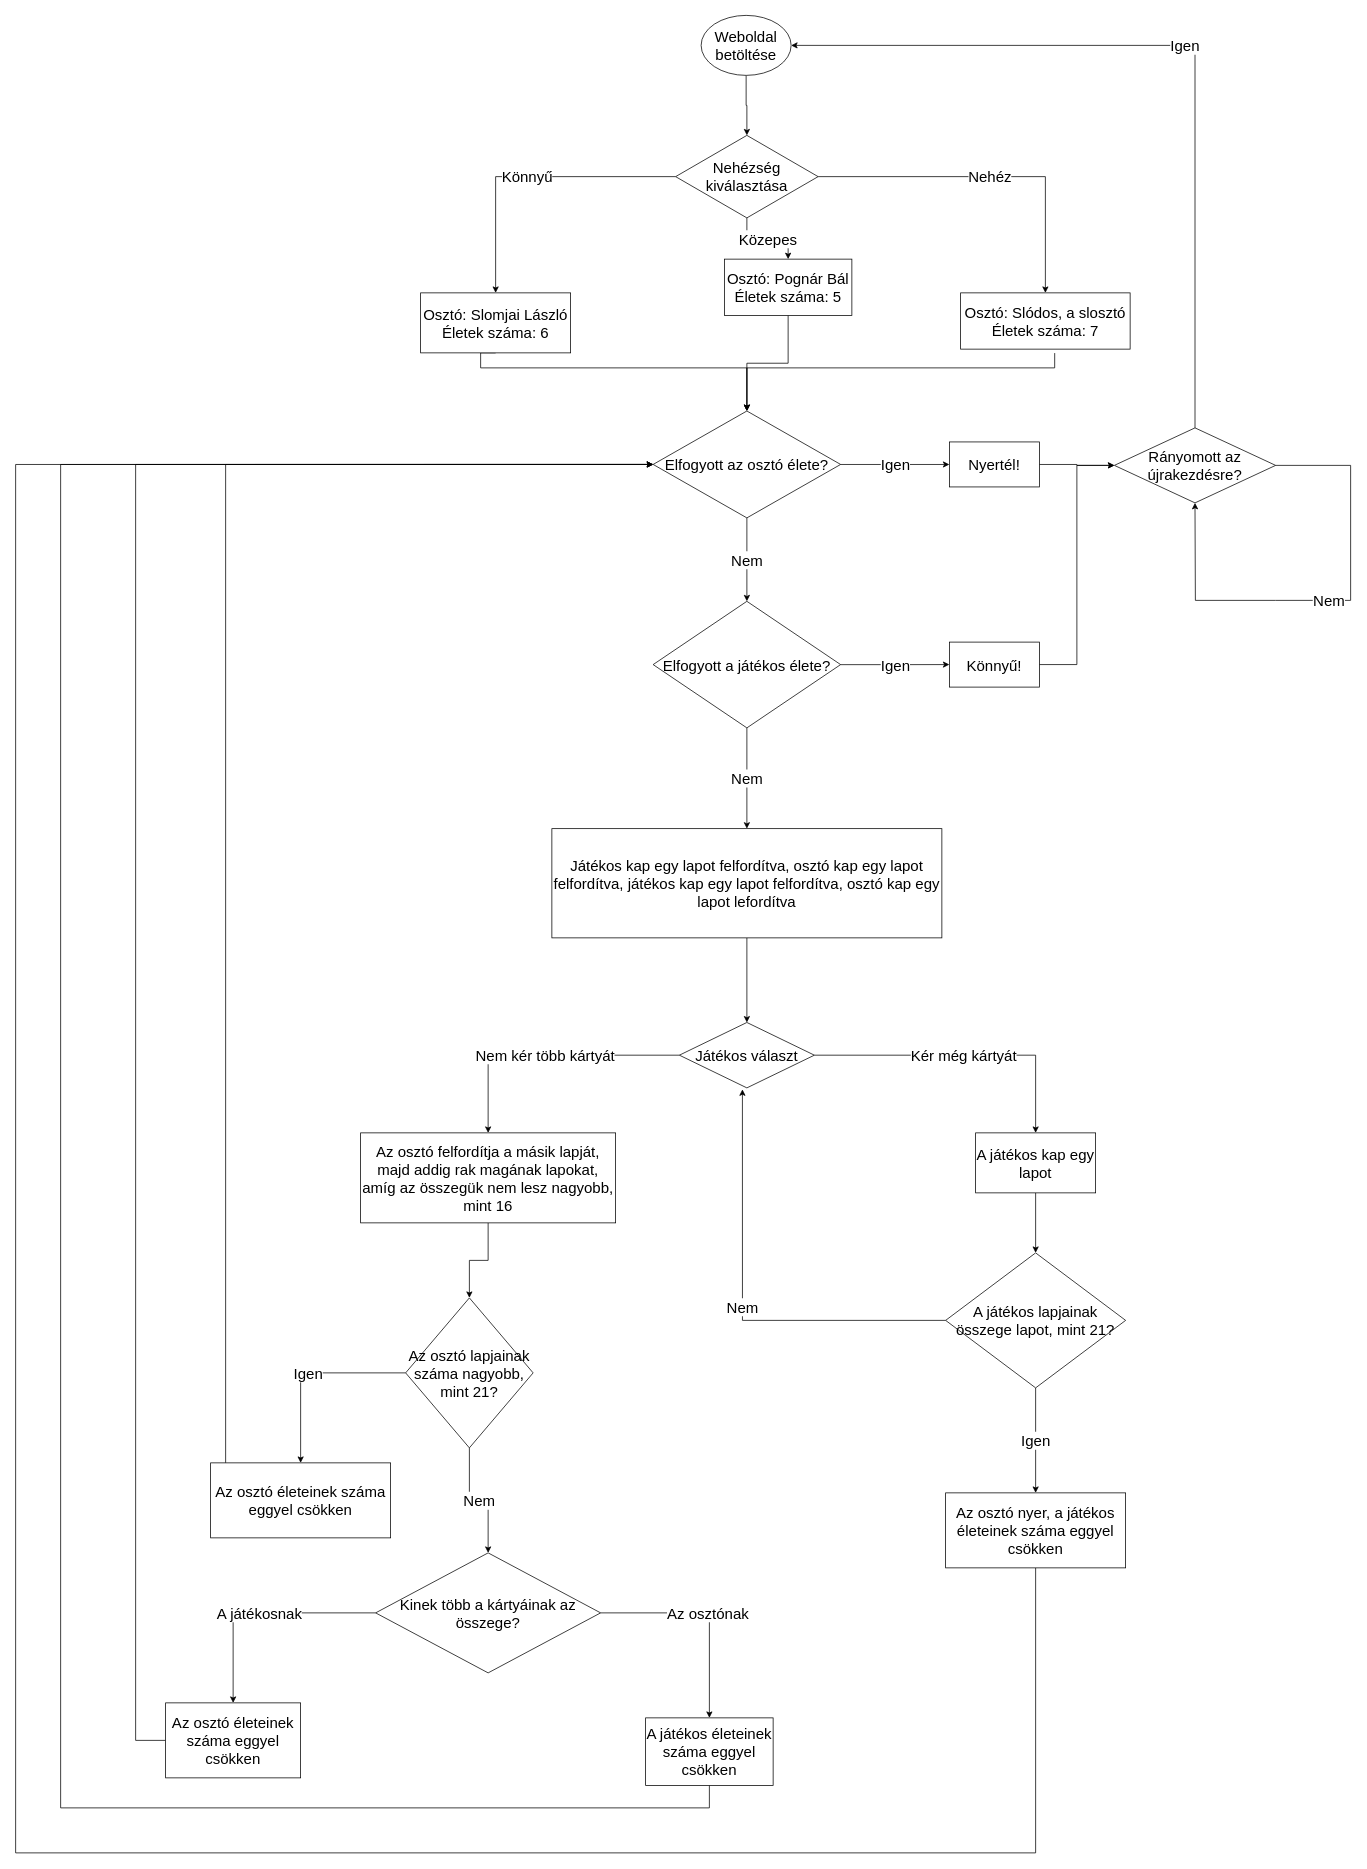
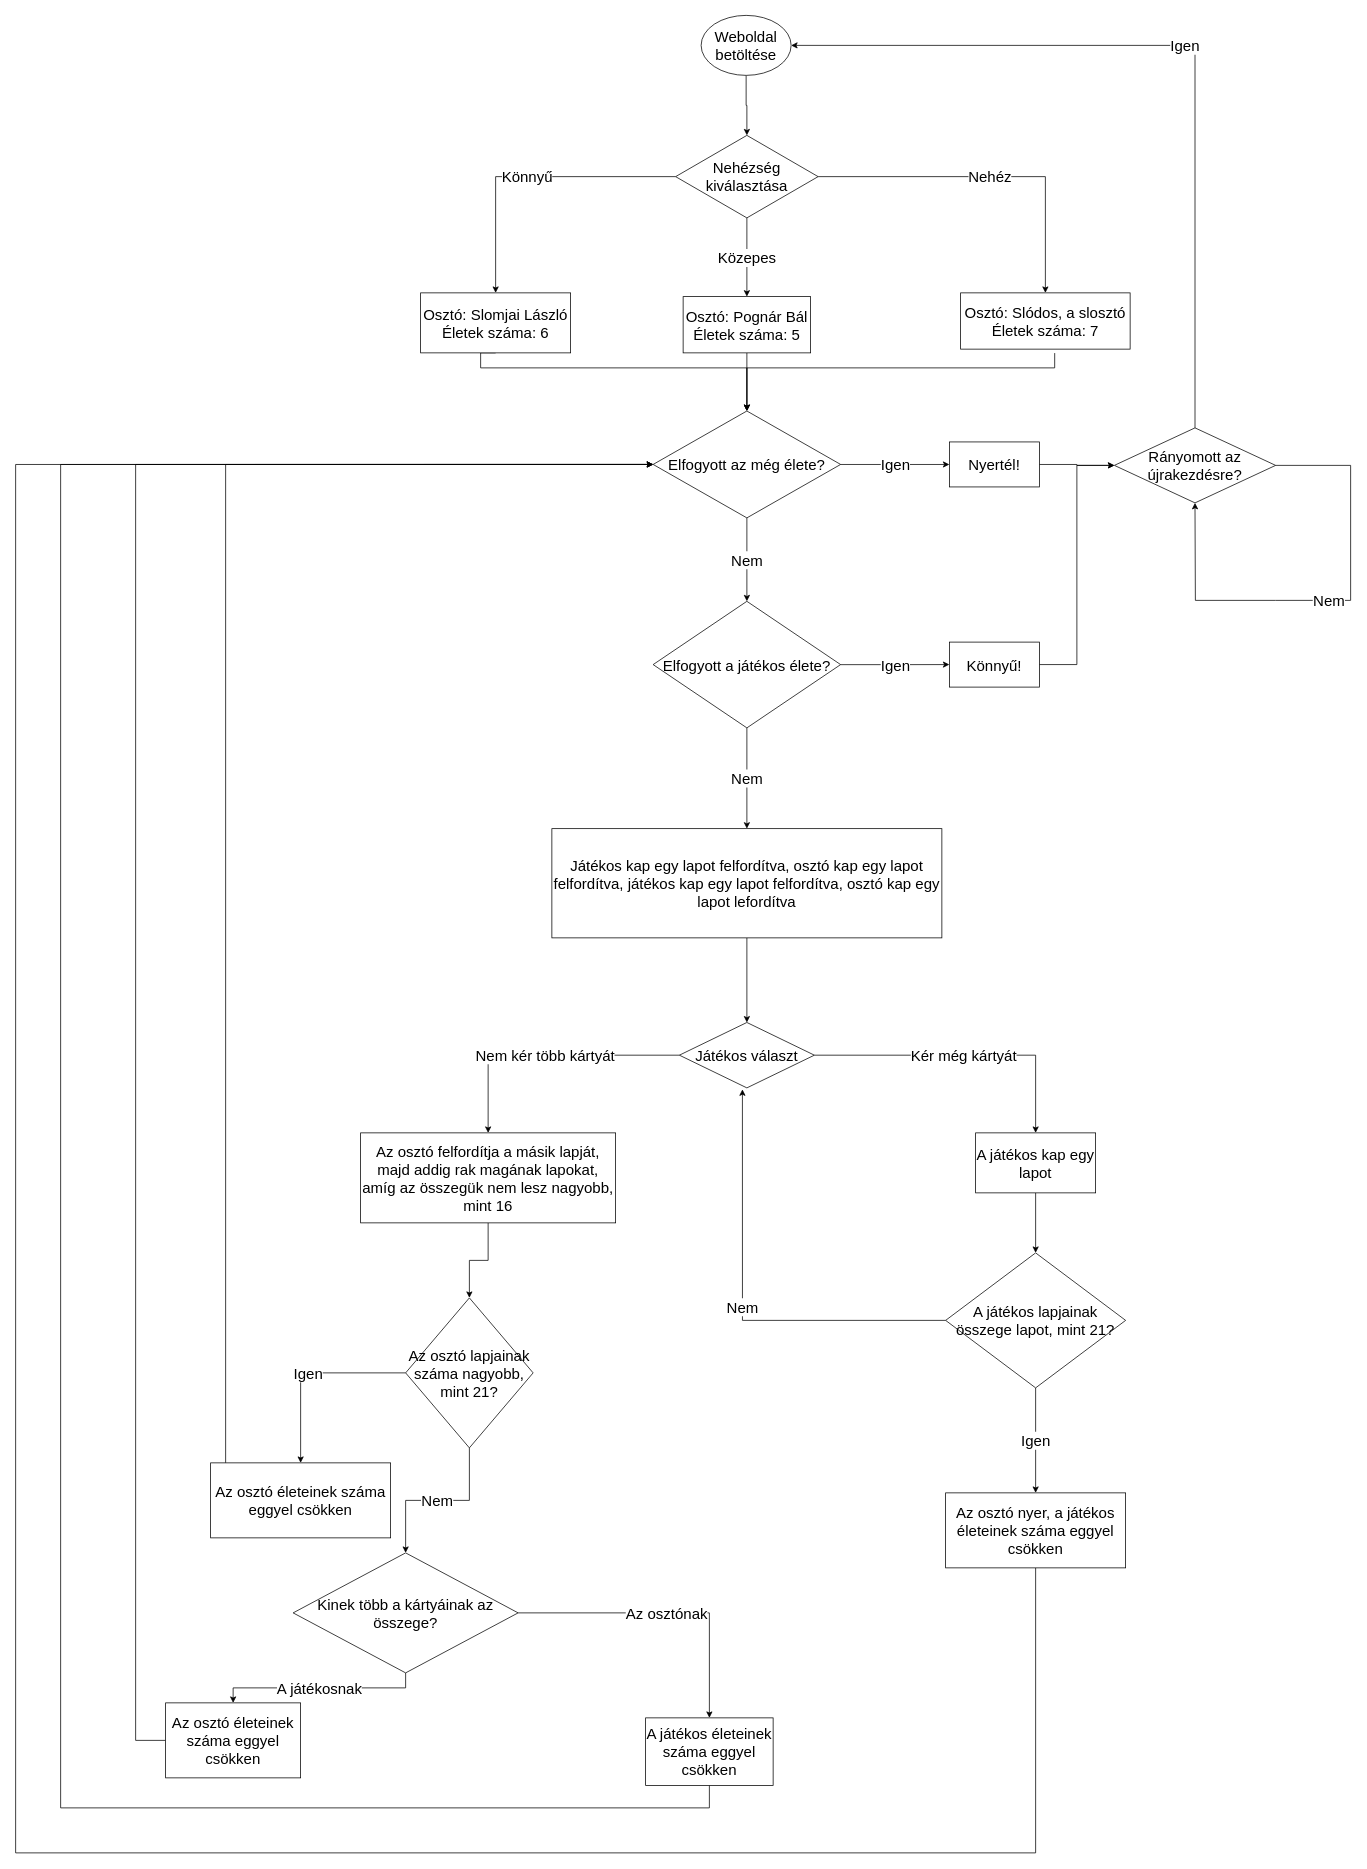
  <mxCell id="0" />
  <mxCell id="1" parent="0" />
  <mxCell id="2" value="" style="edgeStyle=orthogonalEdgeStyle;rounded=0;orthogonalLoop=1;jettySize=auto;html=1;" parent="1" source="3" target="7" edge="1"><mxGeometry relative="1" as="geometry" /></mxCell>
  <mxCell id="3" value="&lt;span style=&quot;font-size: 20px;&quot;&gt;Weboldal betöltése&lt;/span&gt;" style="ellipse;whiteSpace=wrap;html=1;" parent="1" vertex="1"><mxGeometry x="934" y="20" width="120" height="80" as="geometry" /></mxCell>
  <mxCell id="4" value="&lt;font style=&quot;font-size: 20px;&quot;&gt;Közepes&lt;/font&gt;" style="edgeStyle=orthogonalEdgeStyle;rounded=0;orthogonalLoop=1;jettySize=auto;html=1;" parent="1" source="7" target="9" edge="1"><mxGeometry relative="1" as="geometry" /></mxCell>
  <mxCell id="5" value="&lt;font style=&quot;font-size: 20px;&quot;&gt;Nehéz&lt;/font&gt;" style="edgeStyle=orthogonalEdgeStyle;rounded=0;orthogonalLoop=1;jettySize=auto;html=1;" parent="1" source="7" target="11" edge="1"><mxGeometry relative="1" as="geometry" /></mxCell>
  <mxCell id="6" value="&lt;font style=&quot;font-size: 20px;&quot;&gt;Könnyű&lt;/font&gt;" style="edgeStyle=orthogonalEdgeStyle;rounded=0;orthogonalLoop=1;jettySize=auto;html=1;" parent="1" source="7" target="13" edge="1"><mxGeometry relative="1" as="geometry" /></mxCell>
  <mxCell id="7" value="&lt;font style=&quot;font-size: 20px;&quot;&gt;Nehézség kiválasztása&lt;/font&gt;" style="rhombus;whiteSpace=wrap;html=1;" parent="1" vertex="1"><mxGeometry x="900" y="180" width="190" height="110" as="geometry" /></mxCell>
  <mxCell id="8" value="" style="edgeStyle=orthogonalEdgeStyle;rounded=0;orthogonalLoop=1;jettySize=auto;html=1;" parent="1" source="9" target="16" edge="1"><mxGeometry relative="1" as="geometry" /></mxCell>
- <mxCell id="9" value="&lt;font style=&quot;font-size: 20px;&quot;&gt;Osztó: Pognár Bál&lt;/font&gt;&lt;div style=&quot;font-size: 20px;&quot;&gt;&lt;font style=&quot;font-size: 20px;&quot;&gt;Életek száma: 5&lt;/font&gt;&lt;/div&gt;" style="whiteSpace=wrap;html=1;" parent="1" vertex="1"><mxGeometry x="965" y="345" width="170" height="75" as="geometry" /></mxCell>
+ <mxCell id="9" value="&lt;font style=&quot;font-size: 20px;&quot;&gt;Osztó: Pognár Bál&lt;/font&gt;&lt;div style=&quot;font-size: 20px;&quot;&gt;&lt;font style=&quot;font-size: 20px;&quot;&gt;Életek száma: 5&lt;/font&gt;&lt;/div&gt;" style="whiteSpace=wrap;html=1;" parent="1" vertex="1"><mxGeometry x="910" y="395" width="170" height="75" as="geometry" /></mxCell>
  <mxCell id="10" style="edgeStyle=orthogonalEdgeStyle;rounded=0;orthogonalLoop=1;jettySize=auto;html=1;entryX=0.5;entryY=0;entryDx=0;entryDy=0;exitX=0.555;exitY=1.07;exitDx=0;exitDy=0;exitPerimeter=0;" parent="1" source="11" target="16" edge="1"><mxGeometry relative="1" as="geometry"><Array as="points"><mxPoint x="1405" y="490" /><mxPoint x="995" y="490" /></Array></mxGeometry></mxCell>
  <mxCell id="11" value="&lt;font style=&quot;font-size: 20px;&quot;&gt;Osztó: Slódos, a slosztó&lt;/font&gt;&lt;div style=&quot;font-size: 20px;&quot;&gt;&lt;font style=&quot;font-size: 20px;&quot;&gt;Életek száma: 7&lt;/font&gt;&lt;/div&gt;" style="whiteSpace=wrap;html=1;" parent="1" vertex="1"><mxGeometry x="1280" y="390" width="226" height="75" as="geometry" /></mxCell>
  <mxCell id="12" style="edgeStyle=orthogonalEdgeStyle;rounded=0;orthogonalLoop=1;jettySize=auto;html=1;entryX=0.5;entryY=0;entryDx=0;entryDy=0;exitX=0.5;exitY=1;exitDx=0;exitDy=0;" parent="1" source="13" target="16" edge="1"><mxGeometry relative="1" as="geometry"><Array as="points"><mxPoint x="640" y="490" /><mxPoint x="995" y="490" /></Array></mxGeometry></mxCell>
  <mxCell id="13" value="&lt;font style=&quot;font-size: 20px;&quot;&gt;Osztó: Slomjai László&lt;/font&gt;&lt;div style=&quot;font-size: 20px;&quot;&gt;&lt;font style=&quot;font-size: 20px;&quot;&gt;Életek száma: 6&lt;/font&gt;&lt;/div&gt;" style="whiteSpace=wrap;html=1;" parent="1" vertex="1"><mxGeometry x="560" y="390" width="200" height="80" as="geometry" /></mxCell>
  <mxCell id="14" value="&lt;font style=&quot;font-size: 20px;&quot;&gt;Igen&lt;/font&gt;" style="edgeStyle=orthogonalEdgeStyle;rounded=0;orthogonalLoop=1;jettySize=auto;html=1;" parent="1" source="16" target="18" edge="1"><mxGeometry relative="1" as="geometry" /></mxCell>
  <mxCell id="15" value="&lt;font style=&quot;font-size: 20px;&quot;&gt;Nem&lt;/font&gt;" style="edgeStyle=orthogonalEdgeStyle;rounded=0;orthogonalLoop=1;jettySize=auto;html=1;" parent="1" source="16" target="24" edge="1"><mxGeometry relative="1" as="geometry" /></mxCell>
- <mxCell id="16" value="&lt;font style=&quot;font-size: 20px;&quot;&gt;Elfogyott az osztó élete?&lt;/font&gt;" style="rhombus;whiteSpace=wrap;html=1;" parent="1" vertex="1"><mxGeometry x="870" y="547.5" width="250" height="142.5" as="geometry" /></mxCell>
+ <mxCell id="16" value="&lt;font style=&quot;font-size: 20px;&quot;&gt;Elfogyott az még élete?&lt;/font&gt;" style="rhombus;whiteSpace=wrap;html=1;" parent="1" vertex="1"><mxGeometry x="870" y="547.5" width="250" height="142.5" as="geometry" /></mxCell>
  <mxCell id="17" value="" style="edgeStyle=orthogonalEdgeStyle;rounded=0;orthogonalLoop=1;jettySize=auto;html=1;" parent="1" source="18" target="20" edge="1"><mxGeometry relative="1" as="geometry" /></mxCell>
  <mxCell id="18" value="&lt;font style=&quot;font-size: 20px;&quot;&gt;Nyertél!&lt;/font&gt;" style="whiteSpace=wrap;html=1;" parent="1" vertex="1"><mxGeometry x="1265" y="588.75" width="120" height="60" as="geometry" /></mxCell>
  <mxCell id="19" value="&lt;font style=&quot;font-size: 20px;&quot;&gt;Igen&lt;/font&gt;" style="edgeStyle=orthogonalEdgeStyle;rounded=0;orthogonalLoop=1;jettySize=auto;html=1;entryX=1;entryY=0.5;entryDx=0;entryDy=0;" parent="1" source="20" target="3" edge="1"><mxGeometry relative="1" as="geometry"><Array as="points"><mxPoint x="1593" y="60" /></Array></mxGeometry></mxCell>
  <mxCell id="20" value="&lt;font style=&quot;font-size: 20px;&quot;&gt;Rányomott az újrakezdésre?&lt;/font&gt;" style="rhombus;whiteSpace=wrap;html=1;" parent="1" vertex="1"><mxGeometry x="1485" y="570" width="215" height="100" as="geometry" /></mxCell>
  <mxCell id="21" value="&lt;font style=&quot;font-size: 20px;&quot;&gt;Nem&lt;/font&gt;" style="endArrow=classic;html=1;rounded=0;exitX=1;exitY=0.5;exitDx=0;exitDy=0;entryX=0.5;entryY=1;entryDx=0;entryDy=0;" parent="1" source="20" target="20" edge="1"><mxGeometry width="50" height="50" relative="1" as="geometry"><mxPoint x="1060" y="810" as="sourcePoint" /><mxPoint x="1700" y="790" as="targetPoint" /><Array as="points"><mxPoint x="1800" y="620" /><mxPoint x="1800" y="800" /><mxPoint x="1700" y="800" /><mxPoint x="1593" y="800" /></Array></mxGeometry></mxCell>
  <mxCell id="22" value="&lt;font style=&quot;font-size: 20px;&quot;&gt;Igen&lt;/font&gt;" style="edgeStyle=orthogonalEdgeStyle;rounded=0;orthogonalLoop=1;jettySize=auto;html=1;" parent="1" source="24" target="26" edge="1"><mxGeometry relative="1" as="geometry" /></mxCell>
  <mxCell id="23" value="&lt;font style=&quot;font-size: 20px;&quot;&gt;Nem&lt;/font&gt;" style="edgeStyle=orthogonalEdgeStyle;rounded=0;orthogonalLoop=1;jettySize=auto;html=1;" parent="1" source="24" target="28" edge="1"><mxGeometry relative="1" as="geometry" /></mxCell>
  <mxCell id="24" value="&lt;font style=&quot;font-size: 20px;&quot;&gt;Elfogyott a játékos élete?&lt;/font&gt;" style="rhombus;whiteSpace=wrap;html=1;" parent="1" vertex="1"><mxGeometry x="870" y="801.25" width="250" height="168.75" as="geometry" /></mxCell>
  <mxCell id="25" style="edgeStyle=orthogonalEdgeStyle;rounded=0;orthogonalLoop=1;jettySize=auto;html=1;entryX=0;entryY=0.5;entryDx=0;entryDy=0;" parent="1" source="26" target="20" edge="1"><mxGeometry relative="1" as="geometry" /></mxCell>
  <mxCell id="26" value="&lt;font style=&quot;font-size: 20px;&quot;&gt;Könnyű!&lt;/font&gt;" style="whiteSpace=wrap;html=1;" parent="1" vertex="1"><mxGeometry x="1265" y="855.625" width="120" height="60" as="geometry" /></mxCell>
  <mxCell id="27" value="" style="edgeStyle=orthogonalEdgeStyle;rounded=0;orthogonalLoop=1;jettySize=auto;html=1;" parent="1" source="28" target="31" edge="1"><mxGeometry relative="1" as="geometry" /></mxCell>
  <mxCell id="28" value="&lt;font style=&quot;font-size: 20px;&quot;&gt;Játékos kap egy lapot felfordítva, osztó kap egy lapot felfordítva, játékos kap egy lapot felfordítva, osztó kap egy lapot lefordítva&lt;/font&gt;" style="whiteSpace=wrap;html=1;" parent="1" vertex="1"><mxGeometry x="735" y="1104.38" width="520" height="145.62" as="geometry" /></mxCell>
  <mxCell id="29" value="&lt;font style=&quot;font-size: 20px;&quot;&gt;Nem kér több kártyát&lt;/font&gt;" style="edgeStyle=orthogonalEdgeStyle;rounded=0;orthogonalLoop=1;jettySize=auto;html=1;" edge="1" parent="1" source="31" target="33"><mxGeometry relative="1" as="geometry" /></mxCell>
  <mxCell id="30" value="&lt;font style=&quot;font-size: 20px;&quot;&gt;Kér még kártyát&lt;/font&gt;" style="edgeStyle=orthogonalEdgeStyle;rounded=0;orthogonalLoop=1;jettySize=auto;html=1;" edge="1" parent="1" source="31" target="35"><mxGeometry relative="1" as="geometry" /></mxCell>
  <mxCell id="31" value="&lt;font style=&quot;font-size: 20px;&quot;&gt;Játékos választ&lt;/font&gt;" style="rhombus;whiteSpace=wrap;html=1;" parent="1" vertex="1"><mxGeometry x="905" y="1362.81" width="180" height="87.19" as="geometry" /></mxCell>
  <mxCell id="32" value="" style="edgeStyle=orthogonalEdgeStyle;rounded=0;orthogonalLoop=1;jettySize=auto;html=1;" edge="1" parent="1" source="33" target="38"><mxGeometry relative="1" as="geometry" /></mxCell>
  <mxCell id="33" value="&lt;font style=&quot;font-size: 20px;&quot;&gt;Az osztó felfordítja a másik lapját, majd addig rak magának lapokat, amíg az összegük nem lesz nagyobb, mint 16&lt;/font&gt;" style="whiteSpace=wrap;html=1;" vertex="1" parent="1"><mxGeometry x="480" y="1510" width="340" height="120" as="geometry" /></mxCell>
  <mxCell id="34" value="" style="edgeStyle=orthogonalEdgeStyle;rounded=0;orthogonalLoop=1;jettySize=auto;html=1;" edge="1" parent="1" source="35" target="40"><mxGeometry relative="1" as="geometry" /></mxCell>
  <mxCell id="35" value="&lt;font style=&quot;font-size: 20px;&quot;&gt;A játékos kap egy lapot&lt;/font&gt;" style="whiteSpace=wrap;html=1;" vertex="1" parent="1"><mxGeometry x="1300" y="1510" width="160" height="80" as="geometry" /></mxCell>
  <mxCell id="36" value="&lt;font style=&quot;font-size: 20px;&quot;&gt;Igen&lt;/font&gt;" style="edgeStyle=orthogonalEdgeStyle;rounded=0;orthogonalLoop=1;jettySize=auto;html=1;" edge="1" parent="1" source="38" target="45"><mxGeometry relative="1" as="geometry" /></mxCell>
  <mxCell id="37" value="&lt;font style=&quot;font-size: 20px;&quot;&gt;Nem&lt;/font&gt;" style="edgeStyle=orthogonalEdgeStyle;rounded=0;orthogonalLoop=1;jettySize=auto;html=1;" edge="1" parent="1" source="38" target="48"><mxGeometry relative="1" as="geometry" /></mxCell>
  <mxCell id="38" value="&lt;font style=&quot;font-size: 20px;&quot;&gt;Az osztó lapjainak száma nagyobb, mint 21?&lt;/font&gt;" style="rhombus;whiteSpace=wrap;html=1;" vertex="1" parent="1"><mxGeometry x="540" y="1730" width="170" height="200" as="geometry" /></mxCell>
  <mxCell id="39" value="&lt;font style=&quot;font-size: 20px;&quot;&gt;Igen&lt;/font&gt;" style="edgeStyle=orthogonalEdgeStyle;rounded=0;orthogonalLoop=1;jettySize=auto;html=1;" edge="1" parent="1" source="40" target="43"><mxGeometry relative="1" as="geometry" /></mxCell>
  <mxCell id="40" value="&lt;font style=&quot;font-size: 20px;&quot;&gt;A játékos lapjainak összege lapot, mint 21?&lt;/font&gt;" style="rhombus;whiteSpace=wrap;html=1;" vertex="1" parent="1"><mxGeometry x="1260" y="1670" width="240" height="180" as="geometry" /></mxCell>
  <mxCell id="41" value="&lt;font style=&quot;font-size: 20px;&quot;&gt;Nem&lt;/font&gt;" style="edgeStyle=orthogonalEdgeStyle;rounded=0;orthogonalLoop=1;jettySize=auto;html=1;entryX=0.467;entryY=1.023;entryDx=0;entryDy=0;entryPerimeter=0;" edge="1" parent="1" source="40" target="31"><mxGeometry relative="1" as="geometry" /></mxCell>
  <mxCell id="42" style="edgeStyle=orthogonalEdgeStyle;rounded=0;orthogonalLoop=1;jettySize=auto;html=1;entryX=0;entryY=0.5;entryDx=0;entryDy=0;" edge="1" parent="1" source="43" target="16"><mxGeometry relative="1" as="geometry"><Array as="points"><mxPoint x="1380" y="2470" /><mxPoint x="20" y="2470" /><mxPoint x="20" y="619" /></Array></mxGeometry></mxCell>
  <mxCell id="43" value="&lt;font style=&quot;font-size: 20px;&quot;&gt;Az osztó nyer, a játékos életeinek száma eggyel csökken&lt;/font&gt;" style="whiteSpace=wrap;html=1;" vertex="1" parent="1"><mxGeometry x="1260" y="1990" width="240" height="100" as="geometry" /></mxCell>
  <mxCell id="44" style="edgeStyle=orthogonalEdgeStyle;rounded=0;orthogonalLoop=1;jettySize=auto;html=1;entryX=0;entryY=0.5;entryDx=0;entryDy=0;" edge="1" parent="1" source="45" target="16"><mxGeometry relative="1" as="geometry"><Array as="points"><mxPoint x="300" y="619" /></Array></mxGeometry></mxCell>
  <mxCell id="45" value="&lt;font style=&quot;font-size: 20px;&quot;&gt;Az osztó életeinek száma eggyel csökken&lt;/font&gt;" style="whiteSpace=wrap;html=1;" vertex="1" parent="1"><mxGeometry x="280" y="1950" width="240" height="100" as="geometry" /></mxCell>
  <mxCell id="46" value="&lt;font style=&quot;font-size: 20px;&quot;&gt;Az osztónak&lt;/font&gt;" style="edgeStyle=orthogonalEdgeStyle;rounded=0;orthogonalLoop=1;jettySize=auto;html=1;" edge="1" parent="1" source="48" target="50"><mxGeometry relative="1" as="geometry" /></mxCell>
  <mxCell id="47" value="&lt;font style=&quot;font-size: 20px;&quot;&gt;A játékosnak&lt;/font&gt;" style="edgeStyle=orthogonalEdgeStyle;rounded=0;orthogonalLoop=1;jettySize=auto;html=1;" edge="1" parent="1" source="48" target="52"><mxGeometry relative="1" as="geometry" /></mxCell>
- <mxCell id="48" value="&lt;font style=&quot;font-size: 20px;&quot;&gt;Kinek több a kártyáinak az összege?&lt;/font&gt;" style="rhombus;whiteSpace=wrap;html=1;" vertex="1" parent="1"><mxGeometry x="500" y="2070" width="300" height="160" as="geometry" /></mxCell>
+ <mxCell id="48" value="&lt;font style=&quot;font-size: 20px;&quot;&gt;Kinek több a kártyáinak az összege?&lt;/font&gt;" style="rhombus;whiteSpace=wrap;html=1;" vertex="1" parent="1"><mxGeometry x="390" y="2070" width="300" height="160" as="geometry" /></mxCell>
  <mxCell id="49" style="edgeStyle=orthogonalEdgeStyle;rounded=0;orthogonalLoop=1;jettySize=auto;html=1;entryX=0;entryY=0.5;entryDx=0;entryDy=0;" edge="1" parent="1" source="50" target="16"><mxGeometry relative="1" as="geometry"><Array as="points"><mxPoint x="945" y="2410" /><mxPoint x="80" y="2410" /><mxPoint x="80" y="619" /></Array></mxGeometry></mxCell>
  <mxCell id="50" value="&lt;font style=&quot;font-size: 20px;&quot;&gt;A játékos életeinek száma eggyel csökken&lt;/font&gt;" style="whiteSpace=wrap;html=1;" vertex="1" parent="1"><mxGeometry x="860" y="2290" width="170" height="90" as="geometry" /></mxCell>
  <mxCell id="51" style="edgeStyle=orthogonalEdgeStyle;rounded=0;orthogonalLoop=1;jettySize=auto;html=1;entryX=0;entryY=0.5;entryDx=0;entryDy=0;" edge="1" parent="1" source="52" target="16"><mxGeometry relative="1" as="geometry"><Array as="points"><mxPoint x="180" y="2320" /><mxPoint x="180" y="619" /></Array></mxGeometry></mxCell>
  <mxCell id="52" value="&lt;font style=&quot;font-size: 20px;&quot;&gt;Az osztó életeinek száma eggyel csökken&lt;/font&gt;" style="whiteSpace=wrap;html=1;" vertex="1" parent="1"><mxGeometry x="220" y="2270" width="180" height="100" as="geometry" /></mxCell>
